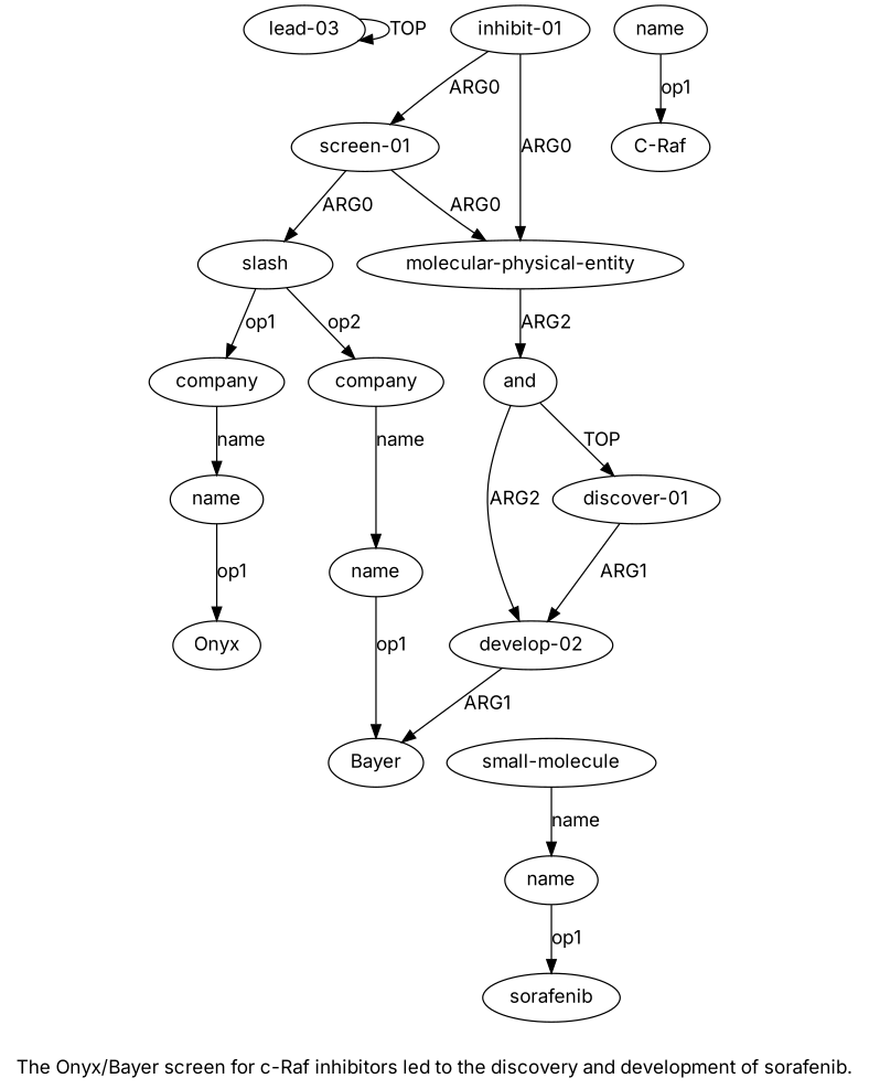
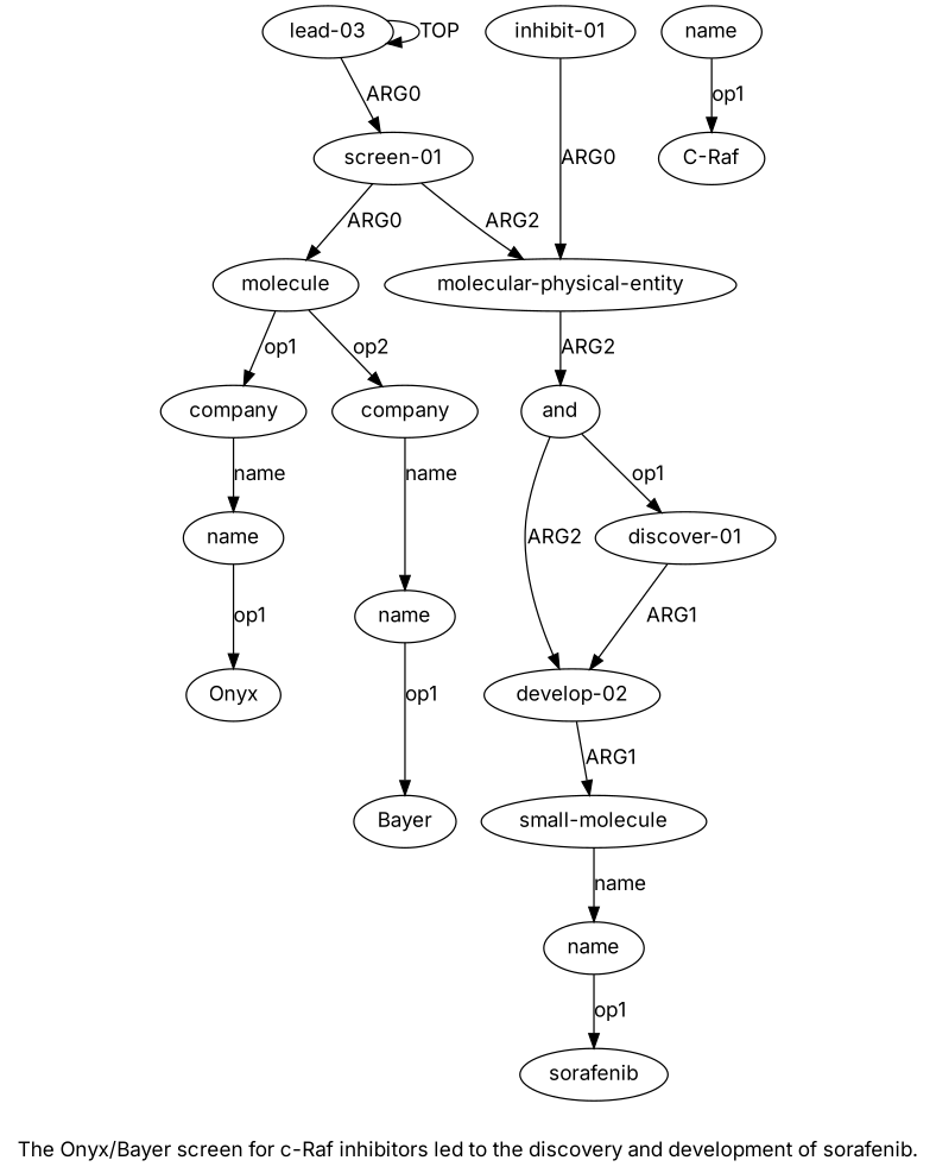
  digraph {
    fontname=Inter
    label="The Onyx/Bayer screen for c-Raf inhibitors led to the discovery and development of sorafenib."
    node [color=black fontname=Inter gold_ind=-1 gold_label=name test_ind=-1 test_label=name]
    edge [color=black fontname=Inter gold_label=op1 test_label=op1]
    n1 [gold_ind=15 gold_label="develop-02" label="develop-02" test_ind=15 test_label="develop-02"]
    n2 [gold_ind=13 gold_label="small-molecule" label="small-molecule" test_ind=13 test_label="small-molecule"]
    n3 [gold_ind=14 label=name test_ind=14]
    n4 [gold_label=sorafenib label=sorafenib test_label=sorafenib]
    n5 [gold_ind=11 gold_label=and label=and test_ind=11 test_label=and]
    n6 [gold_ind=12 gold_label="discover-01" label="discover-01" test_ind=12 test_label="discover-01"]
    n7 [gold_ind=10 label=name test_ind=10]
    n8 [gold_label="C-Raf" label="C-Raf" test_label="C-Raf"]
    n9 [gold_label=Onyx label=Onyx test_label=Onyx]
    n10 [gold_ind=1 gold_label="screen-01" label="screen-01" test_ind=1 test_label="screen-01"]
-   n11 [gold_ind=2 gold_label=slash label=slash test_ind=2 test_label=slash]
+   n11 [gold_ind=2 gold_label=slash label=molecule test_ind=2 test_label=slash]
    n12 [gold_ind=7 gold_label="molecular-physical-entity" label="molecular-physical-entity" test_ind=7 test_label="molecular-physical-entity"]
    n13 [gold_ind=3 gold_label=company label=company test_ind=3 test_label=company]
    n14 [gold_ind=5 gold_label=company label=company test_ind=5 test_label=company]
    n15 [gold_ind=4 label=name test_ind=4]
    n16 [gold_ind=6 label=name test_ind=6]
    n17 [gold_ind=0 gold_label="lead-03" label="lead-03" test_ind=0 test_label="lead-03"]
    n18 [gold_label=Bayer label=Bayer test_label=Bayer]
    n19 [gold_ind=8 gold_label="inhibit-01" label="inhibit-01" test_ind=8 test_label="inhibit-01"]
-   n1 -> n18 [gold_label=ARG1 label=ARG1 test_label=ARG1]
+   n1 -> n2 [gold_label=ARG1 label=ARG1 test_label=ARG1]
    n2 -> n3 [gold_label=name label=name test_label=name]
    n3 -> n4 [label=op1]
    n5 -> n1 [gold_label=op2 label=ARG2 test_label=op2]
-   n5 -> n6 [label=TOP]
+   n5 -> n6 [label=op1]
    n6 -> n1 [gold_label=ARG1 label=ARG1 test_label=ARG1]
    n7 -> n8 [label=op1]
    n10 -> n11 [gold_label=ARG0 label=ARG0 test_label=ARG0]
-   n10 -> n12 [gold_label=ARG2 label=ARG0 test_label=ARG2]
+   n10 -> n12 [gold_label=ARG2 label=ARG2 test_label=ARG2]
    n11 -> n13 [label=op1]
    n11 -> n14 [gold_label=op2 label=op2 test_label=op2]
    n12 -> n5 [gold_label=ARG2 label=ARG2 test_label=ARG2]
    n13 -> n15 [gold_label=name label=name test_label=name]
    n14 -> n16 [gold_label=name label=name test_label=name]
    n15 -> n9 [label=op1]
    n16 -> n18 [label=op1]
-   n19 -> n10 [gold_label=ARG0 label=ARG0 test_label=ARG0]
+   n17 -> n10 [gold_label=ARG0 label=ARG0 test_label=ARG0]
    n17 -> n17 [gold_label=TOP label=TOP test_label=TOP]
    n19 -> n12 [gold_label=ARG0 label=ARG0 test_label=ARG0]
  }
